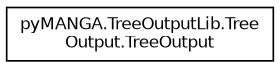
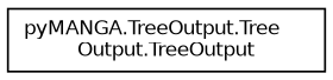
  digraph {
    rankdir=LR
-   n1 [color=black fillcolor=white fontname=Helvetica fontsize=10 height=0.2 label="pyMANGA.TreeOutputLib.Tree\lOutput.TreeOutput" shape=record style=filled width=0.4]
+   n1 [color=black fillcolor=white fontname=Helvetica fontsize=10 height=0.2 label="pyMANGA.TreeOutput.Tree\lOutput.TreeOutput" shape=record style=filled width=0.4]
  }
